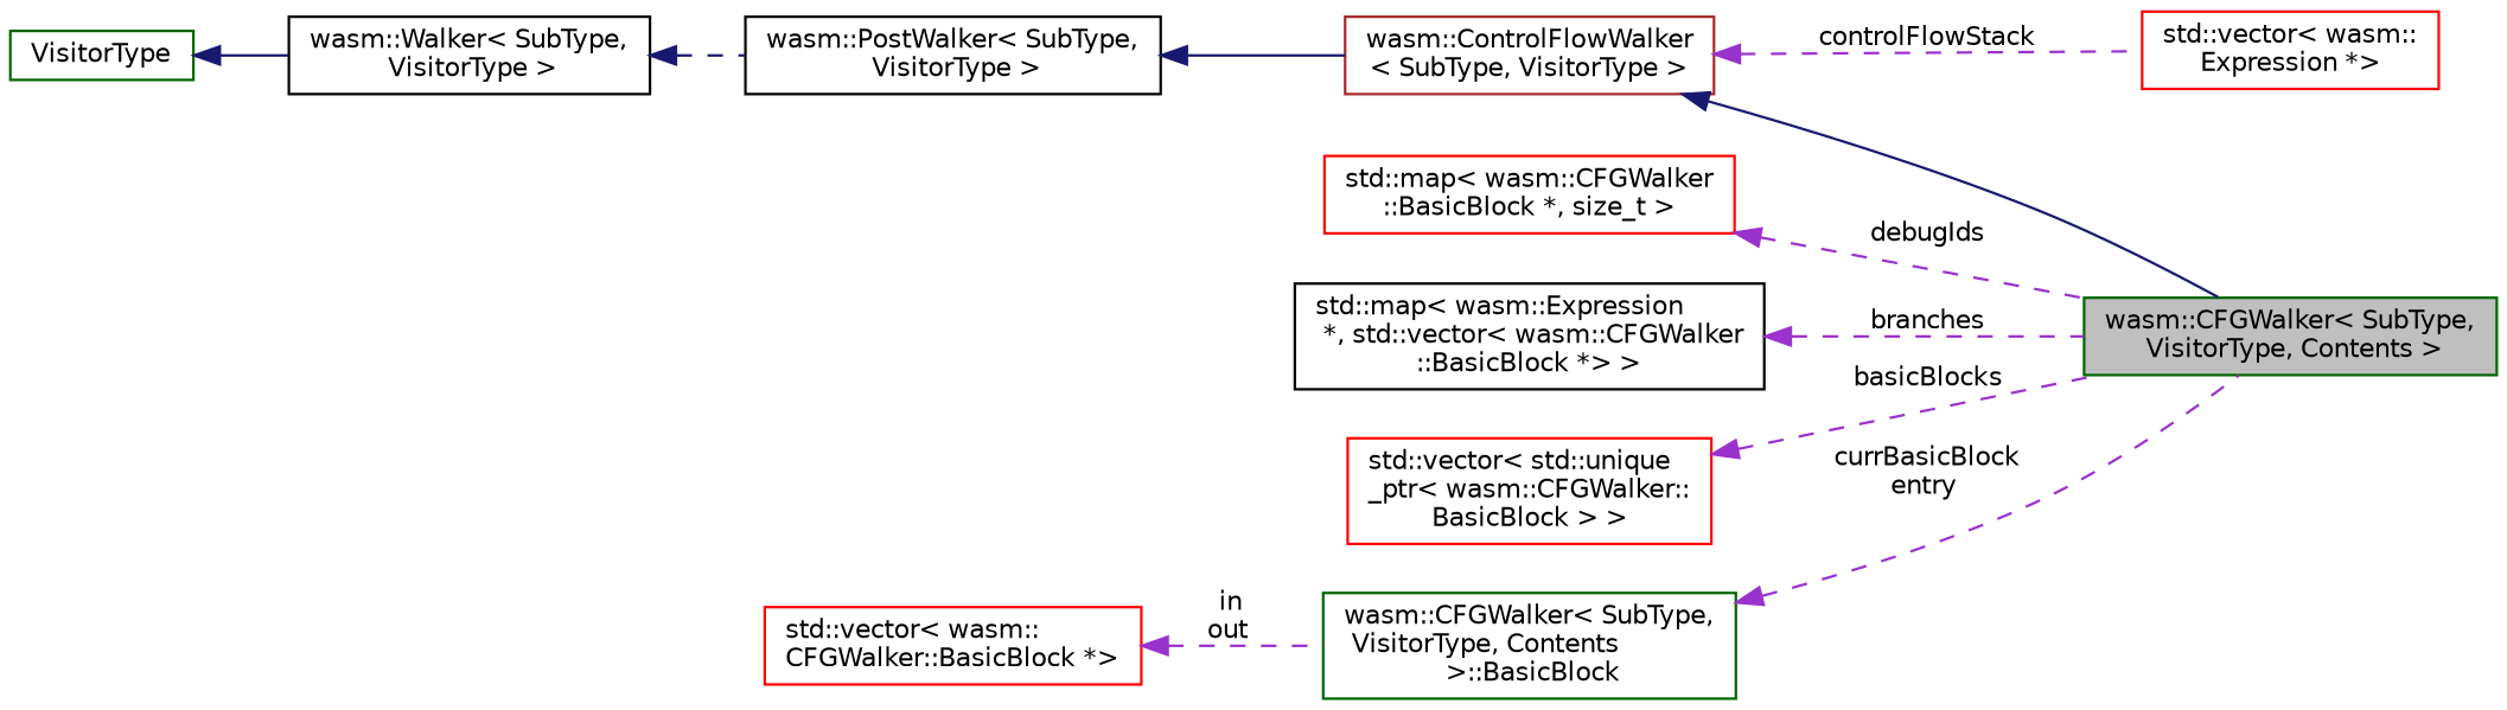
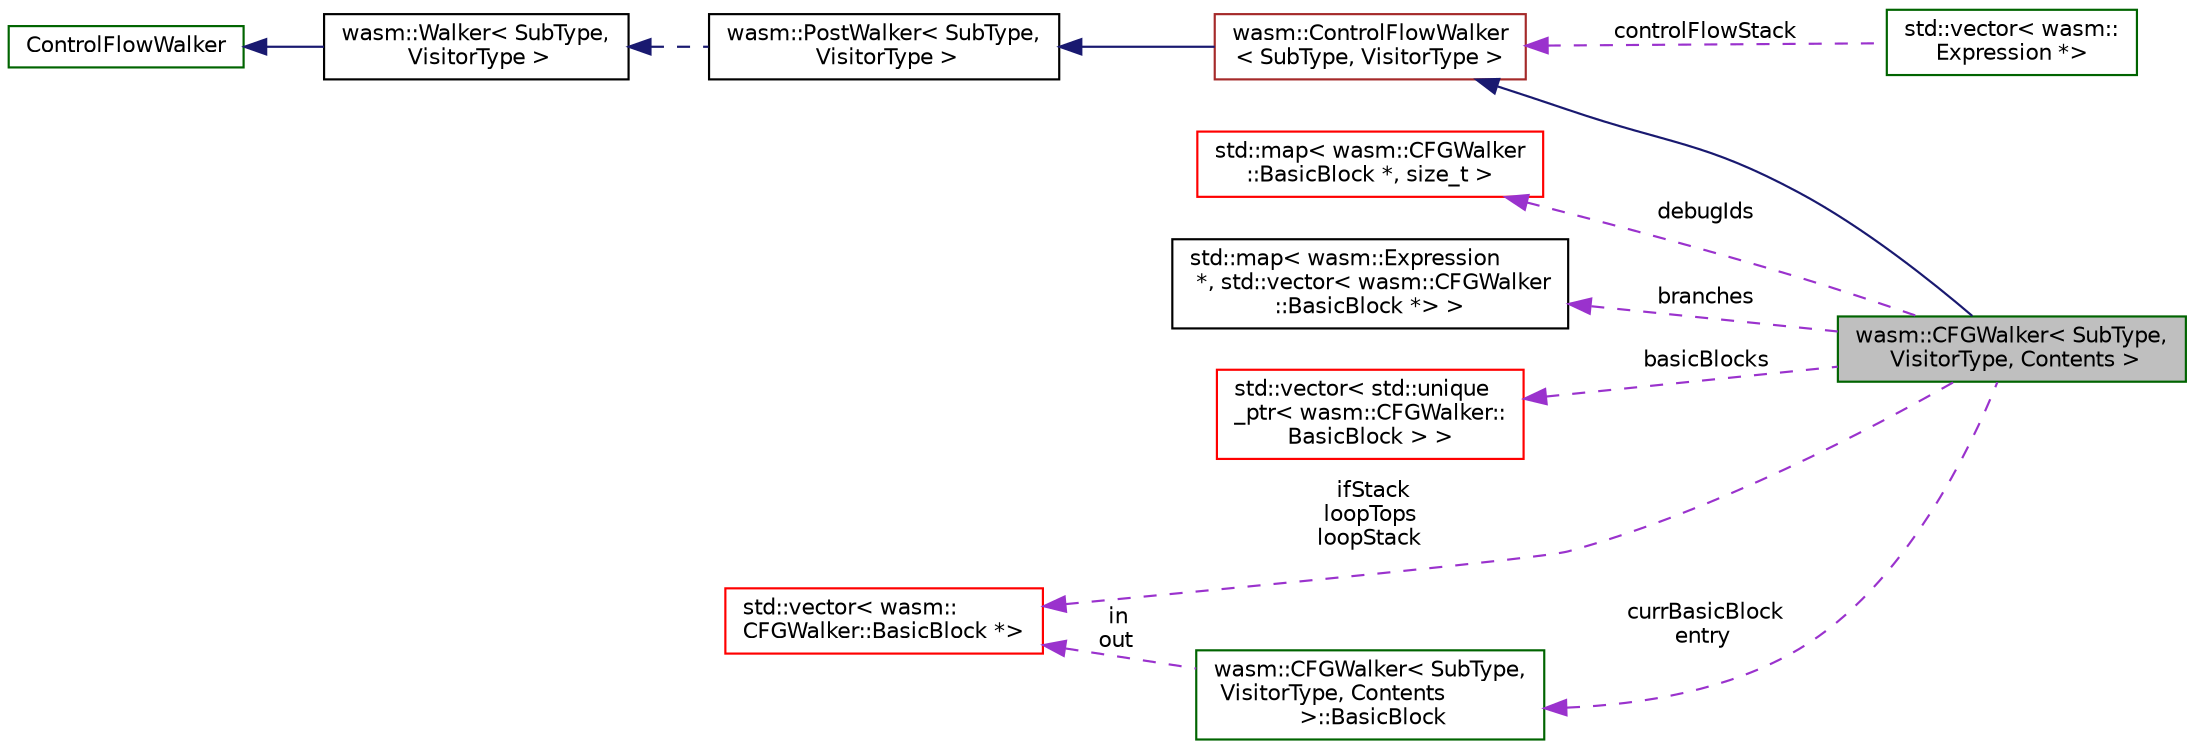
  digraph {
    rankdir=LR
    node [color=red fillcolor=white fontname=Helvetica fontsize=10 shape=record style=filled]
    edge [color=darkorchid3 dir=back fontname=Helvetica fontsize=10 labelfontname=Helvetica labelfontsize=10 style=dashed]
    n1 [color=darkgreen fillcolor=grey75 fontcolor=black height=0.2 label="wasm::CFGWalker\< SubType,\l VisitorType, Contents \>" width=0.4]
    n2 [color=brown height=0.2 label="wasm::ControlFlowWalker\l\< SubType, VisitorType \>" width=0.4]
-   n3 [height=0.2 label="std::vector\< wasm::\lExpression *\>" width=0.4]
+   n3 [color=darkgreen height=0.2 label="std::vector\< wasm::\lExpression *\>" width=0.4]
    n4 [color=black height=0.2 label="wasm::PostWalker\< SubType,\l VisitorType \>" width=0.4]
    n5 [color=black height=0.2 label="wasm::Walker\< SubType,\l VisitorType \>" width=0.4]
-   n6 [color=darkgreen height=0.2 label=VisitorType width=0.4]
+   n6 [color=darkgreen height=0.2 label=ControlFlowWalker width=0.4]
    n7 [height=0.2 label="std::map\< wasm::CFGWalker\l::BasicBlock *, size_t \>" width=0.4]
    n8 [color=black height=0.2 label="std::map\< wasm::Expression\l *, std::vector\< wasm::CFGWalker\l::BasicBlock *\> \>" width=0.4]
    n9 [height=0.2 label="std::vector\< std::unique\l_ptr\< wasm::CFGWalker::\lBasicBlock \> \>" width=0.4]
    n10 [height=0.2 label="std::vector\< wasm::\lCFGWalker::BasicBlock *\>" width=0.4]
    n11 [color=darkgreen height=0.2 label="wasm::CFGWalker\< SubType,\l VisitorType, Contents\l \>::BasicBlock" width=0.4]
    n2 -> n1 [color=midnightblue style=solid]
    n2 -> n3 [label=" controlFlowStack"]
    n4 -> n2 [color=midnightblue style=solid]
    n5 -> n4 [color=midnightblue]
    n6 -> n5 [color=midnightblue style=solid]
    n7 -> n1 [label=" debugIds"]
    n8 -> n1 [label=" branches"]
    n9 -> n1 [label=" basicBlocks"]
+   n10 -> n1 [label=" ifStack\nloopTops\nloopStack"]
    n10 -> n11 [label=" in\nout"]
    n11 -> n1 [label=" currBasicBlock\nentry"]
  }
